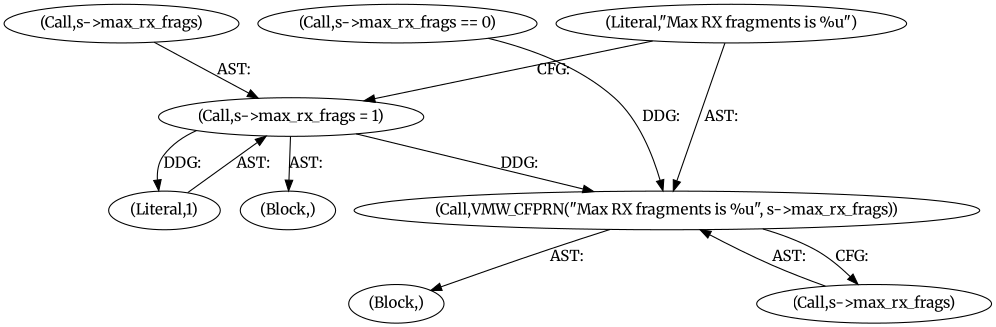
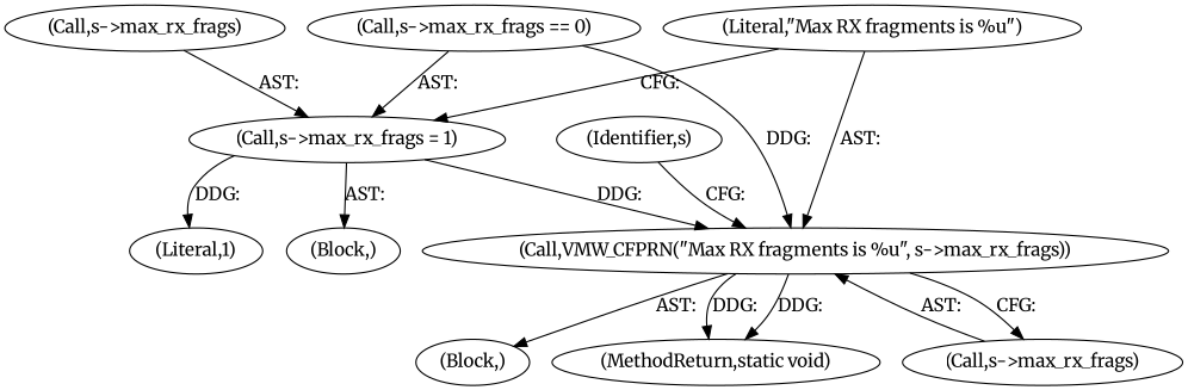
  digraph {
    fontname=Merriweather
    node [fontname=Merriweather]
    edge [fontname=Merriweather]
    n1 [label="(Call,s->max_rx_frags = 1)"]
    n2 [label="(Call,VMW_CFPRN(\"Max RX fragments is %u\", s->max_rx_frags))"]
    n3 [label="(Literal,1)"]
    n4 [label="(Block,)"]
    n5 [label="(Block,)"]
+   n6 [label="(MethodReturn,static void)"]
    n7 [label="(Call,s->max_rx_frags)"]
    n8 [label="(Call,s->max_rx_frags == 0)"]
+   n9 [label="(Identifier,s)"]
    n10 [label="(Call,s->max_rx_frags)"]
    n11 [label="(Literal,\"Max RX fragments is %u\")"]
    n1 -> n2 [label="DDG: "]
    n1 -> n3 [label="DDG: "]
    n1 -> n4 [label="AST: "]
    n2 -> n5 [label="AST: "]
+   n2 -> n6 [label="DDG: "]
+   n2 -> n6 [label="DDG: "]
    n2 -> n7 [label="CFG: "]
-   n3 -> n1 [label="AST: "]
+   n8 -> n1 [label="AST: "]
    n7 -> n2 [label="AST: "]
    n8 -> n2 [label="DDG: "]
+   n9 -> n2 [label="CFG: "]
    n10 -> n1 [label="AST: "]
    n11 -> n1 [label="CFG: "]
    n11 -> n2 [label="AST: "]
  }
